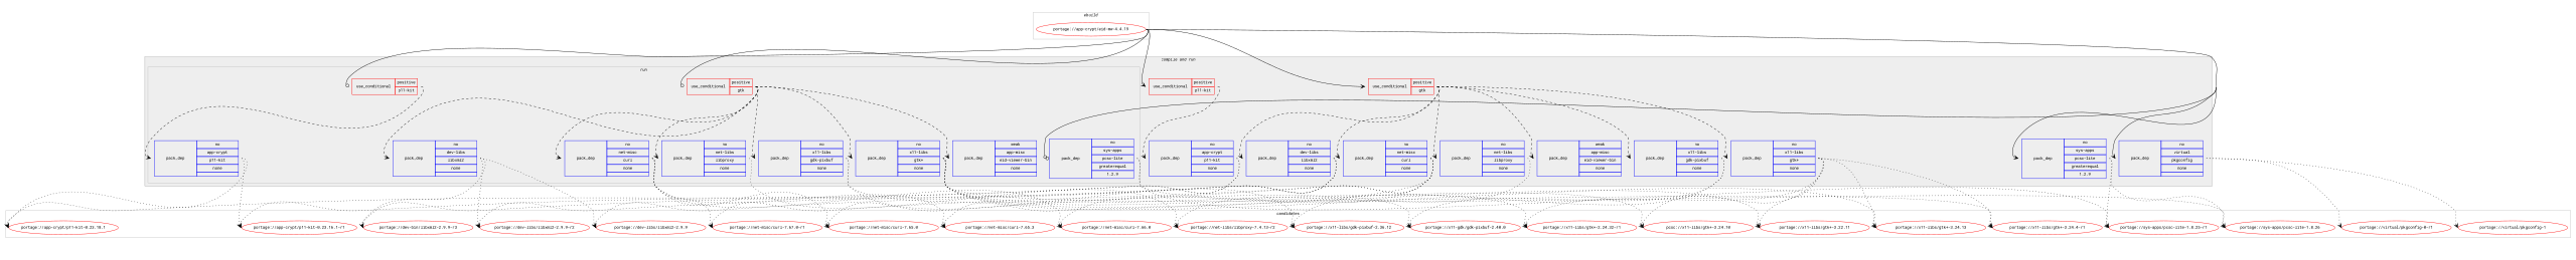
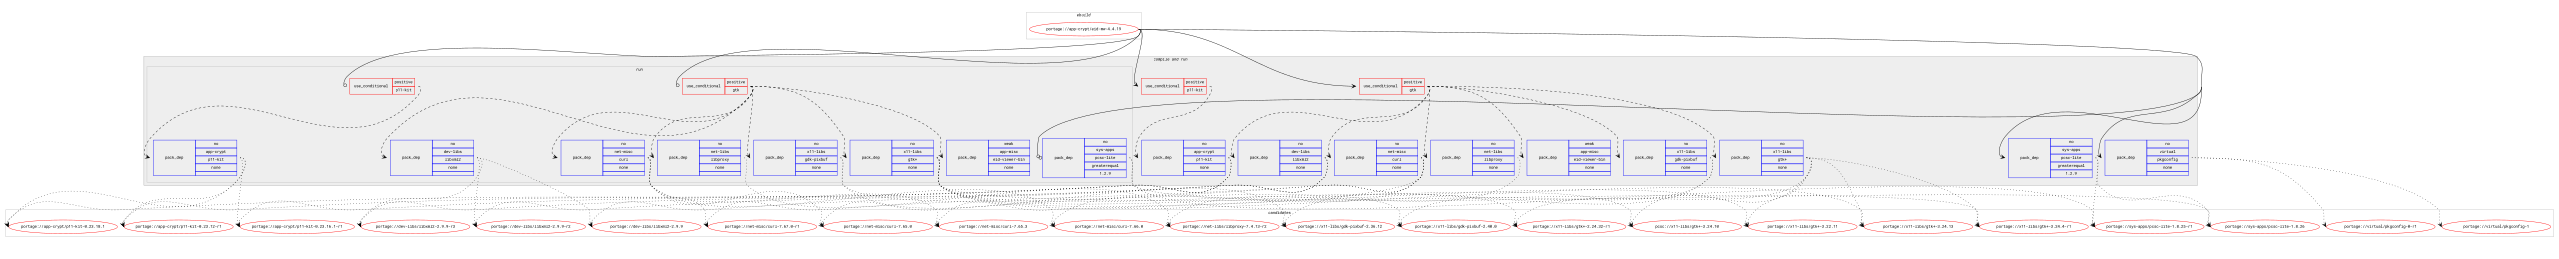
  digraph {
    compound=true
    concentrate=true
    fontname="Roboto Mono"
    fontsize=10
    newrank=true
    rankdir=TB
    ranksep=1.5
    node [color=red fontname="Roboto Mono" fontsize=10]
    edge [arrowhead=vee fontname="Roboto Mono" headport=w style=dotted tailport=e weight=100]
    n1 [label="portage://app-crypt/eid-mw-4.4.19" width=4]
    n2 [color=blue label=<<TABLE BORDER="0" CELLBORDER="1" CELLSPACING="0" CELLPADDING="4" WIDTH="220"><TR><TD ROWSPAN="6" CELLPADDING="30">pack_dep</TD></TR><TR><TD WIDTH="110">no</TD></TR><TR><TD>x11-libs</TD></TR><TR><TD>gdk-pixbuf</TD></TR><TR><TD>none</TD></TR><TR><TD></TD></TR></TABLE>> shape=none]
    n3 [color=blue label=<<TABLE BORDER="0" CELLBORDER="1" CELLSPACING="0" CELLPADDING="4" WIDTH="220"><TR><TD ROWSPAN="6" CELLPADDING="30">pack_dep</TD></TR><TR><TD WIDTH="110">no</TD></TR><TR><TD>x11-libs</TD></TR><TR><TD>gtk+</TD></TR><TR><TD>none</TD></TR><TR><TD></TD></TR></TABLE>> shape=none]
    n4 [color=blue label=<<TABLE BORDER="0" CELLBORDER="1" CELLSPACING="0" CELLPADDING="4" WIDTH="220"><TR><TD ROWSPAN="6" CELLPADDING="30">pack_dep</TD></TR><TR><TD WIDTH="110">no</TD></TR><TR><TD>dev-libs</TD></TR><TR><TD>libxml2</TD></TR><TR><TD>none</TD></TR><TR><TD></TD></TR></TABLE>> shape=none]
    n5 [color=blue label=<<TABLE BORDER="0" CELLBORDER="1" CELLSPACING="0" CELLPADDING="4" WIDTH="220"><TR><TD ROWSPAN="6" CELLPADDING="30">pack_dep</TD></TR><TR><TD WIDTH="110">no</TD></TR><TR><TD>net-misc</TD></TR><TR><TD>curl</TD></TR><TR><TD>none</TD></TR><TR><TD></TD></TR></TABLE>> shape=none]
    n6 [color=blue label=<<TABLE BORDER="0" CELLBORDER="1" CELLSPACING="0" CELLPADDING="4" WIDTH="220"><TR><TD ROWSPAN="6" CELLPADDING="30">pack_dep</TD></TR><TR><TD WIDTH="110">no</TD></TR><TR><TD>net-libs</TD></TR><TR><TD>libproxy</TD></TR><TR><TD>none</TD></TR><TR><TD></TD></TR></TABLE>> shape=none]
    n7 [color=blue label=<<TABLE BORDER="0" CELLBORDER="1" CELLSPACING="0" CELLPADDING="4" WIDTH="220"><TR><TD ROWSPAN="6" CELLPADDING="30">pack_dep</TD></TR><TR><TD WIDTH="110">weak</TD></TR><TR><TD>app-misc</TD></TR><TR><TD>eid-viewer-bin</TD></TR><TR><TD>none</TD></TR><TR><TD></TD></TR></TABLE>> shape=none]
    n8 [label=<<TABLE BORDER="0" CELLBORDER="1" CELLSPACING="0" CELLPADDING="4"><TR><TD ROWSPAN="3" CELLPADDING="10">use_conditional</TD></TR><TR><TD>positive</TD></TR><TR><TD>gtk</TD></TR></TABLE>> shape=none]
    n9 [color=blue label=<<TABLE BORDER="0" CELLBORDER="1" CELLSPACING="0" CELLPADDING="4" WIDTH="220"><TR><TD ROWSPAN="6" CELLPADDING="30">pack_dep</TD></TR><TR><TD WIDTH="110">no</TD></TR><TR><TD>app-crypt</TD></TR><TR><TD>p11-kit</TD></TR><TR><TD>none</TD></TR><TR><TD></TD></TR></TABLE>> shape=none]
    n10 [label=<<TABLE BORDER="0" CELLBORDER="1" CELLSPACING="0" CELLPADDING="4"><TR><TD ROWSPAN="3" CELLPADDING="10">use_conditional</TD></TR><TR><TD>positive</TD></TR><TR><TD>p11-kit</TD></TR></TABLE>> shape=none]
    n11 [color=blue label=<<TABLE BORDER="0" CELLBORDER="1" CELLSPACING="0" CELLPADDING="4" WIDTH="220"><TR><TD ROWSPAN="6" CELLPADDING="30">pack_dep</TD></TR><TR><TD WIDTH="110">no</TD></TR><TR><TD>sys-apps</TD></TR><TR><TD>pcsc-lite</TD></TR><TR><TD>greaterequal</TD></TR><TR><TD>1.2.9</TD></TR></TABLE>> shape=none]
    n12 [color=blue label=<<TABLE BORDER="0" CELLBORDER="1" CELLSPACING="0" CELLPADDING="4" WIDTH="220"><TR><TD ROWSPAN="6" CELLPADDING="30">pack_dep</TD></TR><TR><TD WIDTH="110">no</TD></TR><TR><TD>virtual</TD></TR><TR><TD>pkgconfig</TD></TR><TR><TD>none</TD></TR><TR><TD></TD></TR></TABLE>> shape=none]
    n13 [color=blue label=<<TABLE BORDER="0" CELLBORDER="1" CELLSPACING="0" CELLPADDING="4" WIDTH="220"><TR><TD ROWSPAN="6" CELLPADDING="30">pack_dep</TD></TR><TR><TD WIDTH="110">no</TD></TR><TR><TD>x11-libs</TD></TR><TR><TD>gdk-pixbuf</TD></TR><TR><TD>none</TD></TR><TR><TD></TD></TR></TABLE>> shape=none]
    n14 [color=blue label=<<TABLE BORDER="0" CELLBORDER="1" CELLSPACING="0" CELLPADDING="4" WIDTH="220"><TR><TD ROWSPAN="6" CELLPADDING="30">pack_dep</TD></TR><TR><TD WIDTH="110">no</TD></TR><TR><TD>x11-libs</TD></TR><TR><TD>gtk+</TD></TR><TR><TD>none</TD></TR><TR><TD></TD></TR></TABLE>> shape=none]
    n15 [color=blue label=<<TABLE BORDER="0" CELLBORDER="1" CELLSPACING="0" CELLPADDING="4" WIDTH="220"><TR><TD ROWSPAN="6" CELLPADDING="30">pack_dep</TD></TR><TR><TD WIDTH="110">no</TD></TR><TR><TD>dev-libs</TD></TR><TR><TD>libxml2</TD></TR><TR><TD>none</TD></TR><TR><TD></TD></TR></TABLE>> shape=none]
    n16 [color=blue label=<<TABLE BORDER="0" CELLBORDER="1" CELLSPACING="0" CELLPADDING="4" WIDTH="220"><TR><TD ROWSPAN="6" CELLPADDING="30">pack_dep</TD></TR><TR><TD WIDTH="110">no</TD></TR><TR><TD>net-misc</TD></TR><TR><TD>curl</TD></TR><TR><TD>none</TD></TR><TR><TD></TD></TR></TABLE>> shape=none]
    n17 [color=blue label=<<TABLE BORDER="0" CELLBORDER="1" CELLSPACING="0" CELLPADDING="4" WIDTH="220"><TR><TD ROWSPAN="6" CELLPADDING="30">pack_dep</TD></TR><TR><TD WIDTH="110">no</TD></TR><TR><TD>net-libs</TD></TR><TR><TD>libproxy</TD></TR><TR><TD>none</TD></TR><TR><TD></TD></TR></TABLE>> shape=none]
    n18 [color=blue label=<<TABLE BORDER="0" CELLBORDER="1" CELLSPACING="0" CELLPADDING="4" WIDTH="220"><TR><TD ROWSPAN="6" CELLPADDING="30">pack_dep</TD></TR><TR><TD WIDTH="110">weak</TD></TR><TR><TD>app-misc</TD></TR><TR><TD>eid-viewer-bin</TD></TR><TR><TD>none</TD></TR><TR><TD></TD></TR></TABLE>> shape=none]
    n19 [label=<<TABLE BORDER="0" CELLBORDER="1" CELLSPACING="0" CELLPADDING="4"><TR><TD ROWSPAN="3" CELLPADDING="10">use_conditional</TD></TR><TR><TD>positive</TD></TR><TR><TD>gtk</TD></TR></TABLE>> shape=none]
    n20 [color=blue label=<<TABLE BORDER="0" CELLBORDER="1" CELLSPACING="0" CELLPADDING="4" WIDTH="220"><TR><TD ROWSPAN="6" CELLPADDING="30">pack_dep</TD></TR><TR><TD WIDTH="110">no</TD></TR><TR><TD>app-crypt</TD></TR><TR><TD>p11-kit</TD></TR><TR><TD>none</TD></TR><TR><TD></TD></TR></TABLE>> shape=none]
    n21 [label=<<TABLE BORDER="0" CELLBORDER="1" CELLSPACING="0" CELLPADDING="4"><TR><TD ROWSPAN="3" CELLPADDING="10">use_conditional</TD></TR><TR><TD>positive</TD></TR><TR><TD>p11-kit</TD></TR></TABLE>> shape=none]
    n22 [color=blue label=<<TABLE BORDER="0" CELLBORDER="1" CELLSPACING="0" CELLPADDING="4" WIDTH="220"><TR><TD ROWSPAN="6" CELLPADDING="30">pack_dep</TD></TR><TR><TD WIDTH="110">no</TD></TR><TR><TD>sys-apps</TD></TR><TR><TD>pcsc-lite</TD></TR><TR><TD>greaterequal</TD></TR><TR><TD>1.2.9</TD></TR></TABLE>> shape=none]
    n23 [label="portage://x11-libs/gtk+-3.24.4-r1" width=4]
    n24 [label="portage://x11-libs/gtk+-3.24.13" width=4]
    n25 [label="portage://x11-libs/gtk+-3.22.11" width=4]
    n26 [label="pcsc://x11-libs/gtk+-3.24.10" width=4]
    n27 [label="portage://x11-libs/gtk+-2.24.32-r1" width=4]
-   n28 [label="portage://x11-gdk/gdk-pixbuf-2.40.0" width=4]
+   n28 [label="portage://x11-libs/gdk-pixbuf-2.40.0" width=4]
    n29 [label="portage://x11-libs/gdk-pixbuf-2.36.12" width=4]
-   n30 [label="portage://dev-bin/libxml2-2.9.9-r3" width=4]
+   n30 [label="portage://dev-libs/libxml2-2.9.9-r3" width=4]
    n31 [label="portage://dev-libs/libxml2-2.9.9-r2" width=4]
    n32 [label="portage://dev-libs/libxml2-2.9.9" width=4]
    n33 [label="portage://net-misc/curl-7.67.0-r1" width=4]
    n34 [label="portage://net-misc/curl-7.66.0" width=4]
    n35 [label="portage://net-misc/curl-7.65.3" width=4]
    n36 [label="portage://net-misc/curl-7.65.0" width=4]
    n37 [label="portage://net-libs/libproxy-7.4.13-r2" width=4]
    n38 [label="portage://app-crypt/p11-kit-0.23.18.1" width=4]
    n39 [label="portage://app-crypt/p11-kit-0.23.16.1-r1" width=4]
+   n40 [label="portage://app-crypt/p11-kit-0.23.12-r1" width=4]
    n41 [label="portage://sys-apps/pcsc-lite-1.8.26" width=4]
    n42 [label="portage://sys-apps/pcsc-lite-1.8.25-r1" width=4]
    n43 [label="portage://virtual/pkgconfig-1" width=4]
    n44 [label="portage://virtual/pkgconfig-0-r1" width=4]
    subgraph cluster_1 {
      color=gray
      label=<<i>ebuild</i>>
      n1
    }
    subgraph cluster_2 {
      color=gray
      label=<<i>dependencies</i>>
      subgraph cluster_3 {
        color=gray
        fillcolor="#eeeeee"
        label=<<i>compile</i>>
        style=filled
        subgraph sub_4 {
          color=gray
          fillcolor="#eeeeee"
          label=<<i>compile</i>>
          style=filled
          n8
          subgraph sub_5 {
            color=gray
            fillcolor="#eeeeee"
            label=<<i>compile</i>>
            style=filled
            n2
          }
          subgraph sub_6 {
            color=gray
            fillcolor="#eeeeee"
            label=<<i>compile</i>>
            style=filled
            n3
          }
          subgraph sub_7 {
            color=gray
            fillcolor="#eeeeee"
            label=<<i>compile</i>>
            style=filled
            n4
          }
          subgraph sub_8 {
            color=gray
            fillcolor="#eeeeee"
            label=<<i>compile</i>>
            style=filled
            n5
          }
          subgraph sub_9 {
            color=gray
            fillcolor="#eeeeee"
            label=<<i>compile</i>>
            style=filled
            n6
          }
          subgraph sub_10 {
            color=gray
            fillcolor="#eeeeee"
            label=<<i>compile</i>>
            style=filled
            n7
          }
        }
        subgraph sub_11 {
          color=gray
          fillcolor="#eeeeee"
          label=<<i>compile</i>>
          style=filled
          n10
          subgraph sub_12 {
            color=gray
            fillcolor="#eeeeee"
            label=<<i>compile</i>>
            style=filled
            n9
          }
        }
        subgraph sub_13 {
          color=gray
          fillcolor="#eeeeee"
          label=<<i>compile</i>>
          style=filled
          n11
        }
        subgraph sub_14 {
          color=gray
          fillcolor="#eeeeee"
          label=<<i>compile</i>>
          style=filled
          n12
        }
      }
      subgraph cluster_15 {
        color=gray
        fillcolor="#eeeeee"
        label=<<i>compile and run</i>>
        style=filled
      }
      subgraph cluster_16 {
        color=gray
        fillcolor="#eeeeee"
        label=<<i>run</i>>
        style=filled
        subgraph sub_17 {
          color=gray
          fillcolor="#eeeeee"
          label=<<i>run</i>>
          style=filled
          n19
          subgraph sub_18 {
            color=gray
            fillcolor="#eeeeee"
            label=<<i>run</i>>
            style=filled
            n13
          }
          subgraph sub_19 {
            color=gray
            fillcolor="#eeeeee"
            label=<<i>run</i>>
            style=filled
            n14
          }
          subgraph sub_20 {
            color=gray
            fillcolor="#eeeeee"
            label=<<i>run</i>>
            style=filled
            n15
          }
          subgraph sub_21 {
            color=gray
            fillcolor="#eeeeee"
            label=<<i>run</i>>
            style=filled
            n16
          }
          subgraph sub_22 {
            color=gray
            fillcolor="#eeeeee"
            label=<<i>run</i>>
            style=filled
            n17
          }
          subgraph sub_23 {
            color=gray
            fillcolor="#eeeeee"
            label=<<i>run</i>>
            style=filled
            n18
          }
        }
        subgraph sub_24 {
          color=gray
          fillcolor="#eeeeee"
          label=<<i>run</i>>
          style=filled
          n21
          subgraph sub_25 {
            color=gray
            fillcolor="#eeeeee"
            label=<<i>run</i>>
            style=filled
            n20
          }
        }
        subgraph sub_26 {
          color=gray
          fillcolor="#eeeeee"
          label=<<i>run</i>>
          style=filled
          n22
        }
      }
    }
    subgraph cluster_27 {
      color=gray
      label=<<i>candidates</i>>
      rank=same
      subgraph sub_28 {
        color=black
        label=<<i>candidates</i>>
        nodesep=1
        rank=same
        n30
        n31
        n32
      }
      subgraph sub_29 {
        color=black
        label=<<i>candidates</i>>
        nodesep=1
        rank=same
        n23
        n24
        n25
        n26
        n27
      }
      subgraph sub_30 {
        color=black
        label=<<i>candidates</i>>
        nodesep=1
        rank=same
        n28
        n29
      }
      subgraph sub_31 {
        color=black
        label=<<i>candidates</i>>
        nodesep=1
        rank=same
        n30
        n31
        n32
      }
      subgraph sub_32 {
        color=black
        label=<<i>candidates</i>>
        nodesep=1
        rank=same
        n33
        n34
        n35
        n36
      }
      subgraph sub_33 {
        color=black
        label=<<i>candidates</i>>
        nodesep=1
        rank=same
        n37
      }
      subgraph sub_34 {
        color=black
        label=<<i>candidates</i>>
        nodesep=1
        rank=same
      }
      subgraph sub_35 {
        color=black
        label=<<i>candidates</i>>
        nodesep=1
        rank=same
        n38
        n39
+       n40
      }
      subgraph sub_36 {
        color=black
        label=<<i>candidates</i>>
        nodesep=1
        rank=same
        n41
        n42
      }
      subgraph sub_37 {
        color=black
        label=<<i>candidates</i>>
        nodesep=1
        rank=same
        n43
        n44
      }
      subgraph sub_38 {
        color=black
        label=<<i>candidates</i>>
        nodesep=1
        rank=same
        n28
        n29
      }
      subgraph sub_39 {
        color=black
        label=<<i>candidates</i>>
        nodesep=1
        rank=same
        n23
        n24
        n25
        n26
        n27
      }
      subgraph sub_40 {
        color=black
        label=<<i>candidates</i>>
        nodesep=1
        rank=same
        n33
        n34
        n35
        n36
      }
      subgraph sub_41 {
        color=black
        label=<<i>candidates</i>>
        nodesep=1
        rank=same
        n37
      }
      subgraph sub_42 {
        color=black
        label=<<i>candidates</i>>
        nodesep=1
        rank=same
      }
      subgraph sub_43 {
        color=black
        label=<<i>candidates</i>>
        nodesep=1
        rank=same
        n38
        n39
+       n40
      }
      subgraph sub_44 {
        color=black
        label=<<i>candidates</i>>
        nodesep=1
        rank=same
        n41
        n42
      }
    }
    n1 -> n8 [style=solid weight=20]
    n1 -> n10 [style=solid weight=20]
    n1 -> n11 [style=solid weight=20]
    n1 -> n12 [style=solid weight=20]
    n1 -> n19 [arrowhead=odot style=solid weight=20]
    n1 -> n21 [arrowhead=odot style=solid weight=20]
    n1 -> n22 [arrowhead=odot style=solid weight=20]
    n2 -> n28
    n2 -> n29
    n3 -> n23
    n3 -> n24
    n3 -> n25
    n3 -> n26
    n3 -> n27
    n4 -> n30
    n4 -> n31
    n4 -> n32
    n5 -> n33
    n5 -> n34
    n5 -> n35
    n5 -> n36
    n6 -> n37
    n8 -> n2 [style=dashed weight=20]
    n8 -> n3 [style=dashed weight=20]
    n8 -> n4 [style=dashed weight=20]
    n8 -> n5 [style=dashed weight=20]
    n8 -> n6 [style=dashed weight=20]
    n8 -> n7 [style=dashed weight=20]
    n9 -> n38
    n9 -> n39
+   n9 -> n40
    n10 -> n9 [style=dashed weight=20]
    n11 -> n41
    n11 -> n42
    n12 -> n43
    n12 -> n44
    n13 -> n28
    n13 -> n29
    n14 -> n23
    n14 -> n24
    n14 -> n25
    n14 -> n26
    n14 -> n27
    n15 -> n30
    n15 -> n31
    n15 -> n32
    n16 -> n33
    n16 -> n34
    n16 -> n35
    n16 -> n36
    n17 -> n37
    n19 -> n13 [style=dashed weight=20]
    n19 -> n14 [style=dashed weight=20]
    n19 -> n15 [style=dashed weight=20]
    n19 -> n16 [style=dashed weight=20]
    n19 -> n17 [style=dashed weight=20]
    n19 -> n18 [style=dashed weight=20]
    n20 -> n38
    n20 -> n39
+   n20 -> n40
    n21 -> n20 [style=dashed weight=20]
    n22 -> n41
    n22 -> n42
  }
